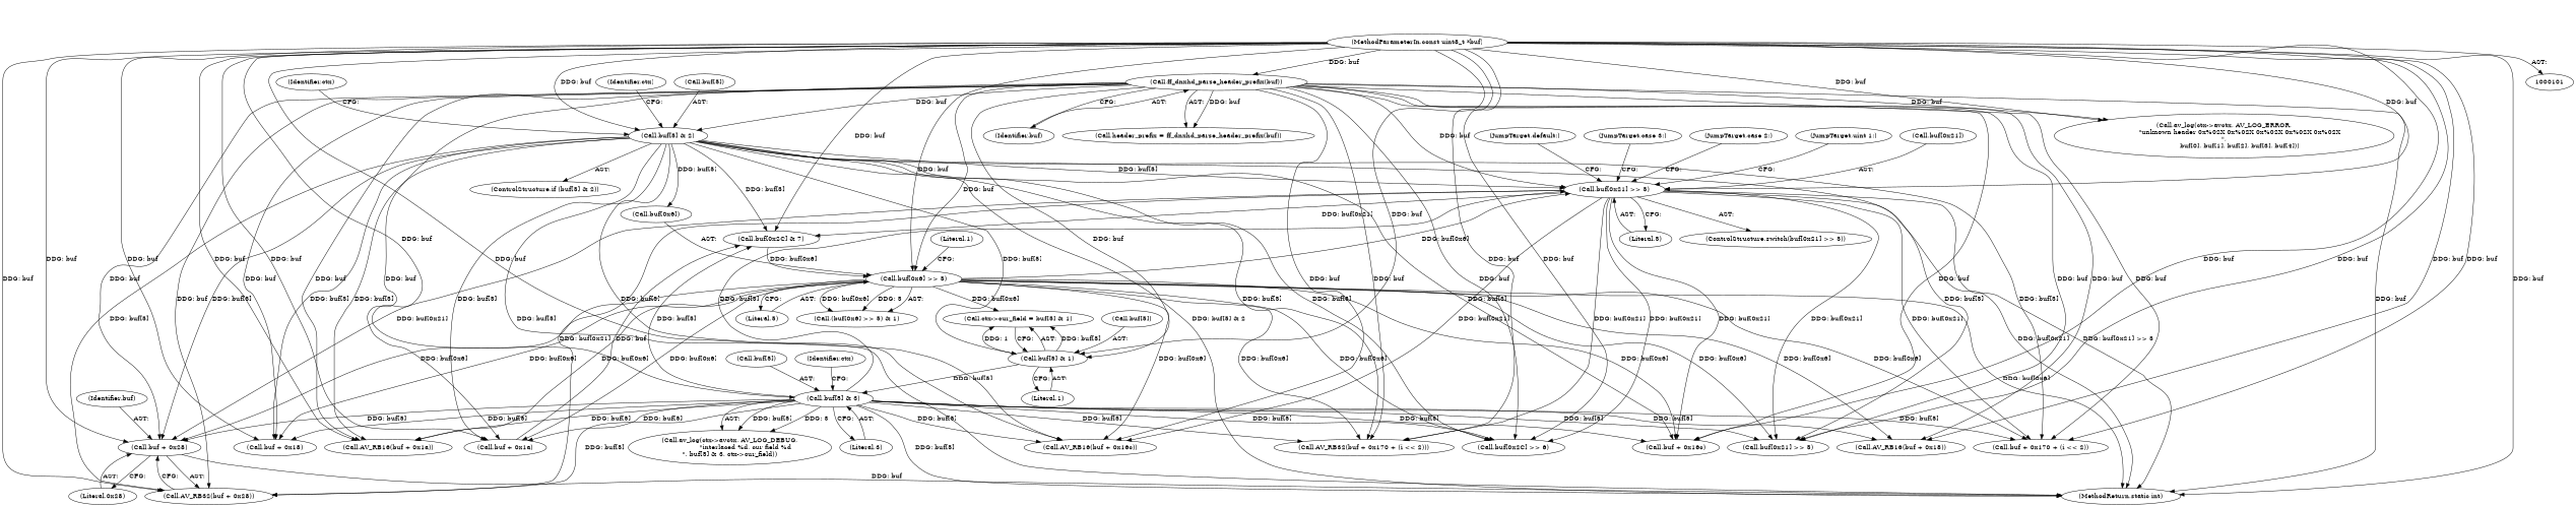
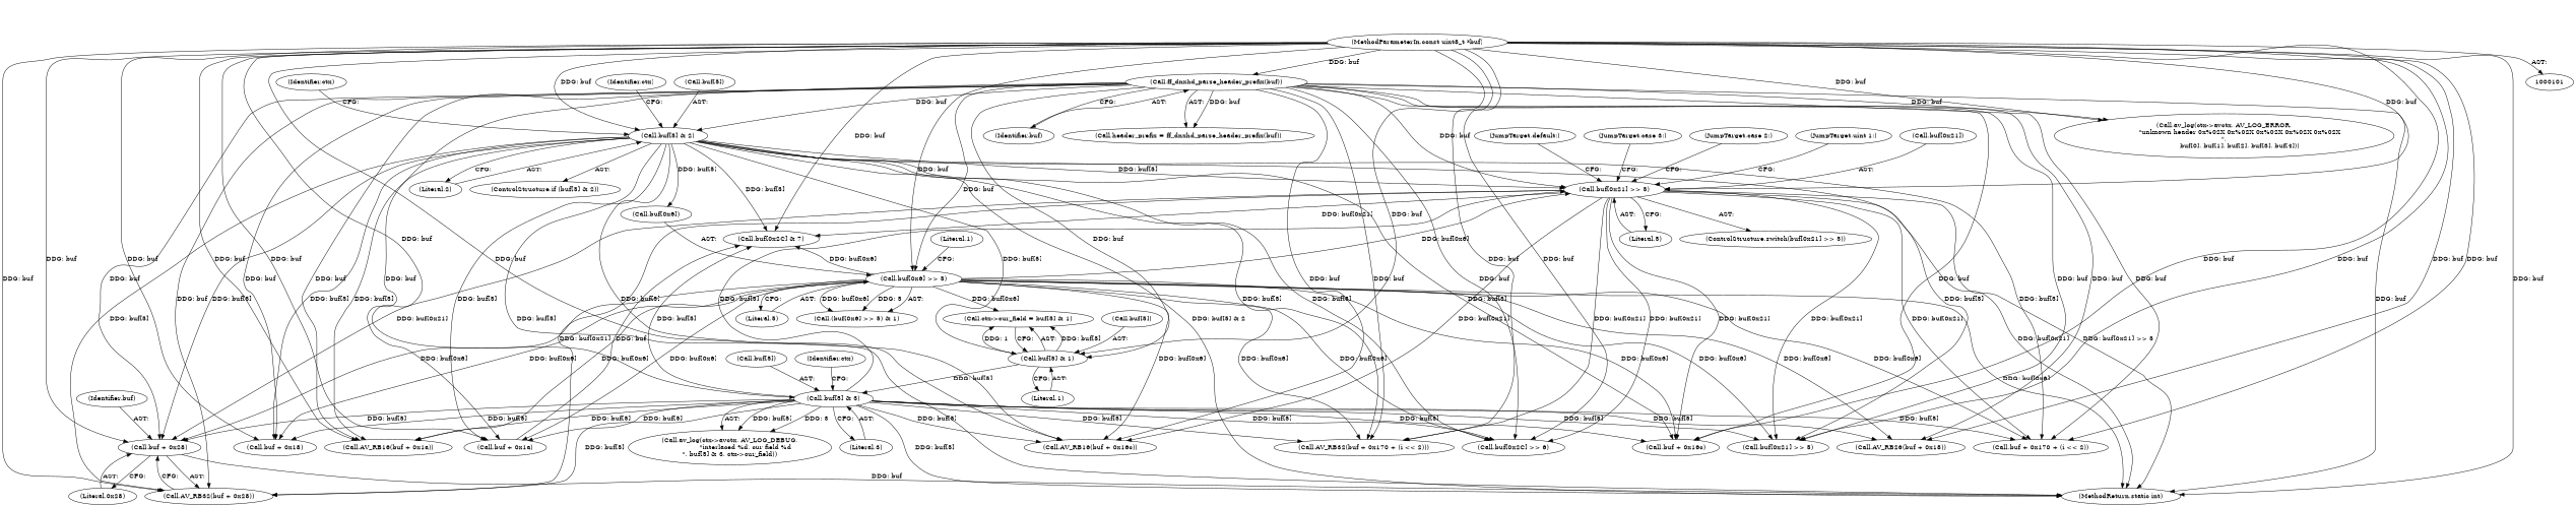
  digraph {
    n1 [label="(Call,buf + 0x28)"]
    n2 [label="(Call,AV_RB32(buf + 0x28))"]
    n3 [label="(MethodReturn,static int)"]
    n4 [label="(Literal,0x28)"]
    n5 [label="(Call,buf[5] & 2)"]
    n6 [label="(Call,buf[0x21] >> 5)"]
    n7 [label="(Call,buf[5] & 1)"]
    n8 [label="(Call,buf[0x21] >> 5)"]
    n9 [label="(Call,AV_RB16(buf + 0x16c))"]
+   n10 [label="(Literal,2)"]
    n11 [label="(Call,buf + 0x16c)"]
    n12 [label="(Call,AV_RB16(buf + 0x1a))"]
    n13 [label="(Call,buf + 0x170 + (i << 2))"]
    n14 [label="(Call,buf + 0x18)"]
    n15 [label="(Call,buf + 0x1a)"]
    n16 [label="(ControlStructure,if (buf[5] & 2))"]
    n17 [label="(Call,AV_RB32(buf + 0x170 + (i << 2)))"]
    n18 [label="(Call,buf[0x2C] & 7)"]
    n19 [label="(Call,buf[0x2C] >> 6)"]
    n20 [label="(Call,buf[0x6])"]
    n21 [label="(Literal,5)"]
    n22 [label="(ControlStructure,switch(buf[0x21] >> 5))"]
    n23 [label="(Call,buf[5] & 3)"]
    n24 [label="(Literal,1)"]
    n25 [label="(Call,ctx->cur_field = buf[5] & 1)"]
-   n26 [label="(Call,AV_RB16(buf + 0x18))"]
+   n26 [label="(Call,AV_RB26(buf + 0x18))"]
    n27 [label="(Call,ff_dnxhd_parse_header_prefix(buf))"]
    n28 [label="(Call,buf[0x6] >> 5)"]
    n29 [label="(Call,av_log(ctx->avctx, AV_LOG_ERROR,\n               \"unknown header 0x%02X 0x%02X 0x%02X 0x%02X 0x%02X\n\",\n               buf[0], buf[1], buf[2], buf[3], buf[4]))"]
    n30 [label="(Identifier,buf)"]
    n31 [label="(Call,header_prefix = ff_dnxhd_parse_header_prefix(buf))"]
    n32 [label="(Call,(buf[0x6] >> 5) & 1)"]
    n33 [label="(Literal,5)"]
    n34 [label="(Call,av_log(ctx->avctx, AV_LOG_DEBUG,\n               \"interlaced %d, cur field %d\n\", buf[5] & 3, ctx->cur_field))"]
    n35 [label="(Literal,3)"]
    n36 [label="(MethodParameterIn,const uint8_t *buf)"]
    1000101
    n38 [label="(Literal,1)"]
    n39 [label="(Identifier,buf)"]
    n40 [label="(JumpTarget,default:)"]
    n41 [label="(Call,buf[5])"]
    n42 [label="(Identifier,ctx)"]
    n43 [label="(JumpTarget,case 3:)"]
    n44 [label="(Call,buf[5])"]
    n45 [label="(Identifier,ctx)"]
    n46 [label="(Call,buf[5])"]
    n47 [label="(JumpTarget,case 2:)"]
    n48 [label="(JumpTarget,uint 1:)"]
    n49 [label="(Call,buf[0x21])"]
    n50 [label="(Identifier,ctx)"]
    n1 -> n2 [label="AST: "]
    n1 -> n3 [label="DDG: buf"]
    n1 -> n4 [label="CFG: "]
    n2 -> n1 [label="CFG: "]
    n4 -> n1 [label="AST: "]
    n5 -> n1 [label="DDG: buf[5]"]
    n5 -> n2 [label="DDG: buf[5]"]
    n5 -> n3 [label="DDG: buf[5] & 2"]
    n5 -> n3 [label="DDG: buf[5]"]
    n5 -> n6 [label="DDG: buf[5]"]
    n5 -> n7 [label="DDG: buf[5]"]
    n5 -> n8 [label="DDG: buf[5]"]
    n5 -> n9 [label="DDG: buf[5]"]
+   n5 -> n10 [label="CFG: "]
    n5 -> n11 [label="DDG: buf[5]"]
    n5 -> n12 [label="DDG: buf[5]"]
    n5 -> n13 [label="DDG: buf[5]"]
    n5 -> n14 [label="DDG: buf[5]"]
    n5 -> n15 [label="DDG: buf[5]"]
    n5 -> n16 [label="AST: "]
    n5 -> n17 [label="DDG: buf[5]"]
    n5 -> n18 [label="DDG: buf[5]"]
    n5 -> n19 [label="DDG: buf[5]"]
    n5 -> n20 [label="DDG: buf[5]"]
    n6 -> n1 [label="DDG: buf[0x21]"]
    n6 -> n2 [label="DDG: buf[0x21]"]
    n6 -> n3 [label="DDG: buf[0x21] >> 5"]
    n6 -> n3 [label="DDG: buf[0x21]"]
    n6 -> n8 [label="DDG: buf[0x21]"]
    n6 -> n9 [label="DDG: buf[0x21]"]
    n6 -> n11 [label="DDG: buf[0x21]"]
    n6 -> n13 [label="DDG: buf[0x21]"]
    n6 -> n17 [label="DDG: buf[0x21]"]
    n6 -> n18 [label="DDG: buf[0x21]"]
    n6 -> n19 [label="DDG: buf[0x21]"]
    n6 -> n21 [label="CFG: "]
    n6 -> n22 [label="AST: "]
    n7 -> n23 [label="DDG: buf[5]"]
    n7 -> n24 [label="CFG: "]
    n7 -> n25 [label="AST: "]
    n7 -> n25 [label="DDG: buf[5]"]
    n7 -> n25 [label="DDG: 1"]
+   n10 -> n5 [label="AST: "]
    n15 -> n18 [label="DDG: buf"]
    n20 -> n28 [label="AST: "]
    n21 -> n6 [label="AST: "]
    n23 -> n1 [label="DDG: buf[5]"]
    n23 -> n2 [label="DDG: buf[5]"]
    n23 -> n3 [label="DDG: buf[5]"]
    n23 -> n6 [label="DDG: buf[5]"]
    n23 -> n8 [label="DDG: buf[5]"]
    n23 -> n9 [label="DDG: buf[5]"]
    n23 -> n11 [label="DDG: buf[5]"]
    n23 -> n12 [label="DDG: buf[5]"]
    n23 -> n13 [label="DDG: buf[5]"]
    n23 -> n14 [label="DDG: buf[5]"]
    n23 -> n15 [label="DDG: buf[5]"]
    n23 -> n17 [label="DDG: buf[5]"]
    n23 -> n18 [label="DDG: buf[5]"]
    n23 -> n19 [label="DDG: buf[5]"]
    n23 -> n26 [label="DDG: buf[5]"]
    n23 -> n34 [label="AST: "]
    n23 -> n34 [label="DDG: buf[5]"]
    n23 -> n34 [label="DDG: 3"]
    n23 -> n35 [label="CFG: "]
    n24 -> n7 [label="AST: "]
    n25 -> n7 [label="CFG: "]
    n27 -> n1 [label="DDG: buf"]
    n27 -> n2 [label="DDG: buf"]
    n27 -> n3 [label="DDG: buf"]
    n27 -> n5 [label="DDG: buf"]
    n27 -> n6 [label="DDG: buf"]
    n27 -> n7 [label="DDG: buf"]
    n27 -> n8 [label="DDG: buf"]
    n27 -> n9 [label="DDG: buf"]
    n27 -> n11 [label="DDG: buf"]
    n27 -> n12 [label="DDG: buf"]
    n27 -> n13 [label="DDG: buf"]
    n27 -> n14 [label="DDG: buf"]
    n27 -> n15 [label="DDG: buf"]
    n27 -> n17 [label="DDG: buf"]
    n27 -> n19 [label="DDG: buf"]
    n27 -> n26 [label="DDG: buf"]
    n27 -> n28 [label="DDG: buf"]
    n27 -> n29 [label="DDG: buf"]
    n27 -> n30 [label="CFG: "]
    n27 -> n31 [label="AST: "]
    n27 -> n31 [label="DDG: buf"]
    n28 -> n1 [label="DDG: buf[0x6]"]
    n28 -> n3 [label="DDG: buf[0x6]"]
    n28 -> n6 [label="DDG: buf[0x6]"]
    n28 -> n8 [label="DDG: buf[0x6]"]
    n28 -> n9 [label="DDG: buf[0x6]"]
    n28 -> n11 [label="DDG: buf[0x6]"]
    n28 -> n12 [label="DDG: buf[0x6]"]
    n28 -> n13 [label="DDG: buf[0x6]"]
    n28 -> n14 [label="DDG: buf[0x6]"]
    n28 -> n15 [label="DDG: buf[0x6]"]
    n28 -> n17 [label="DDG: buf[0x6]"]
-   n18 -> n28 [label="DDG: buf[0x6]"]
+   n28 -> n18 [label="DDG: buf[0x6]"]
    n28 -> n19 [label="DDG: buf[0x6]"]
    n28 -> n25 [label="DDG: buf[0x6]"]
    n28 -> n26 [label="DDG: buf[0x6]"]
    n28 -> n32 [label="AST: "]
    n28 -> n32 [label="DDG: buf[0x6]"]
    n28 -> n32 [label="DDG: 5"]
    n28 -> n33 [label="CFG: "]
    n30 -> n27 [label="AST: "]
    n33 -> n28 [label="AST: "]
    n35 -> n23 [label="AST: "]
    n36 -> n1 [label="DDG: buf"]
    n36 -> n2 [label="DDG: buf"]
    n36 -> n3 [label="DDG: buf"]
    n36 -> n5 [label="DDG: buf"]
    n36 -> n6 [label="DDG: buf"]
    n36 -> n7 [label="DDG: buf"]
    n36 -> n8 [label="DDG: buf"]
    n36 -> n9 [label="DDG: buf"]
    n36 -> n11 [label="DDG: buf"]
    n36 -> n12 [label="DDG: buf"]
    n36 -> n13 [label="DDG: buf"]
    n36 -> n14 [label="DDG: buf"]
    n36 -> n15 [label="DDG: buf"]
    n36 -> n17 [label="DDG: buf"]
    n36 -> n18 [label="DDG: buf"]
    n36 -> n19 [label="DDG: buf"]
    n36 -> n23 [label="DDG: buf"]
    n36 -> n26 [label="DDG: buf"]
    n36 -> n27 [label="DDG: buf"]
    n36 -> n28 [label="DDG: buf"]
    n36 -> n29 [label="DDG: buf"]
    n36 -> 1000101 [label="AST: "]
    n38 -> n28 [label="CFG: "]
    n39 -> n1 [label="AST: "]
    n40 -> n6 [label="CFG: "]
    n41 -> n7 [label="AST: "]
    n42 -> n5 [label="CFG: "]
    n43 -> n6 [label="CFG: "]
    n44 -> n23 [label="AST: "]
    n45 -> n23 [label="CFG: "]
    n46 -> n5 [label="AST: "]
    n47 -> n6 [label="CFG: "]
    n48 -> n6 [label="CFG: "]
    n49 -> n6 [label="AST: "]
    n50 -> n5 [label="CFG: "]
  }
